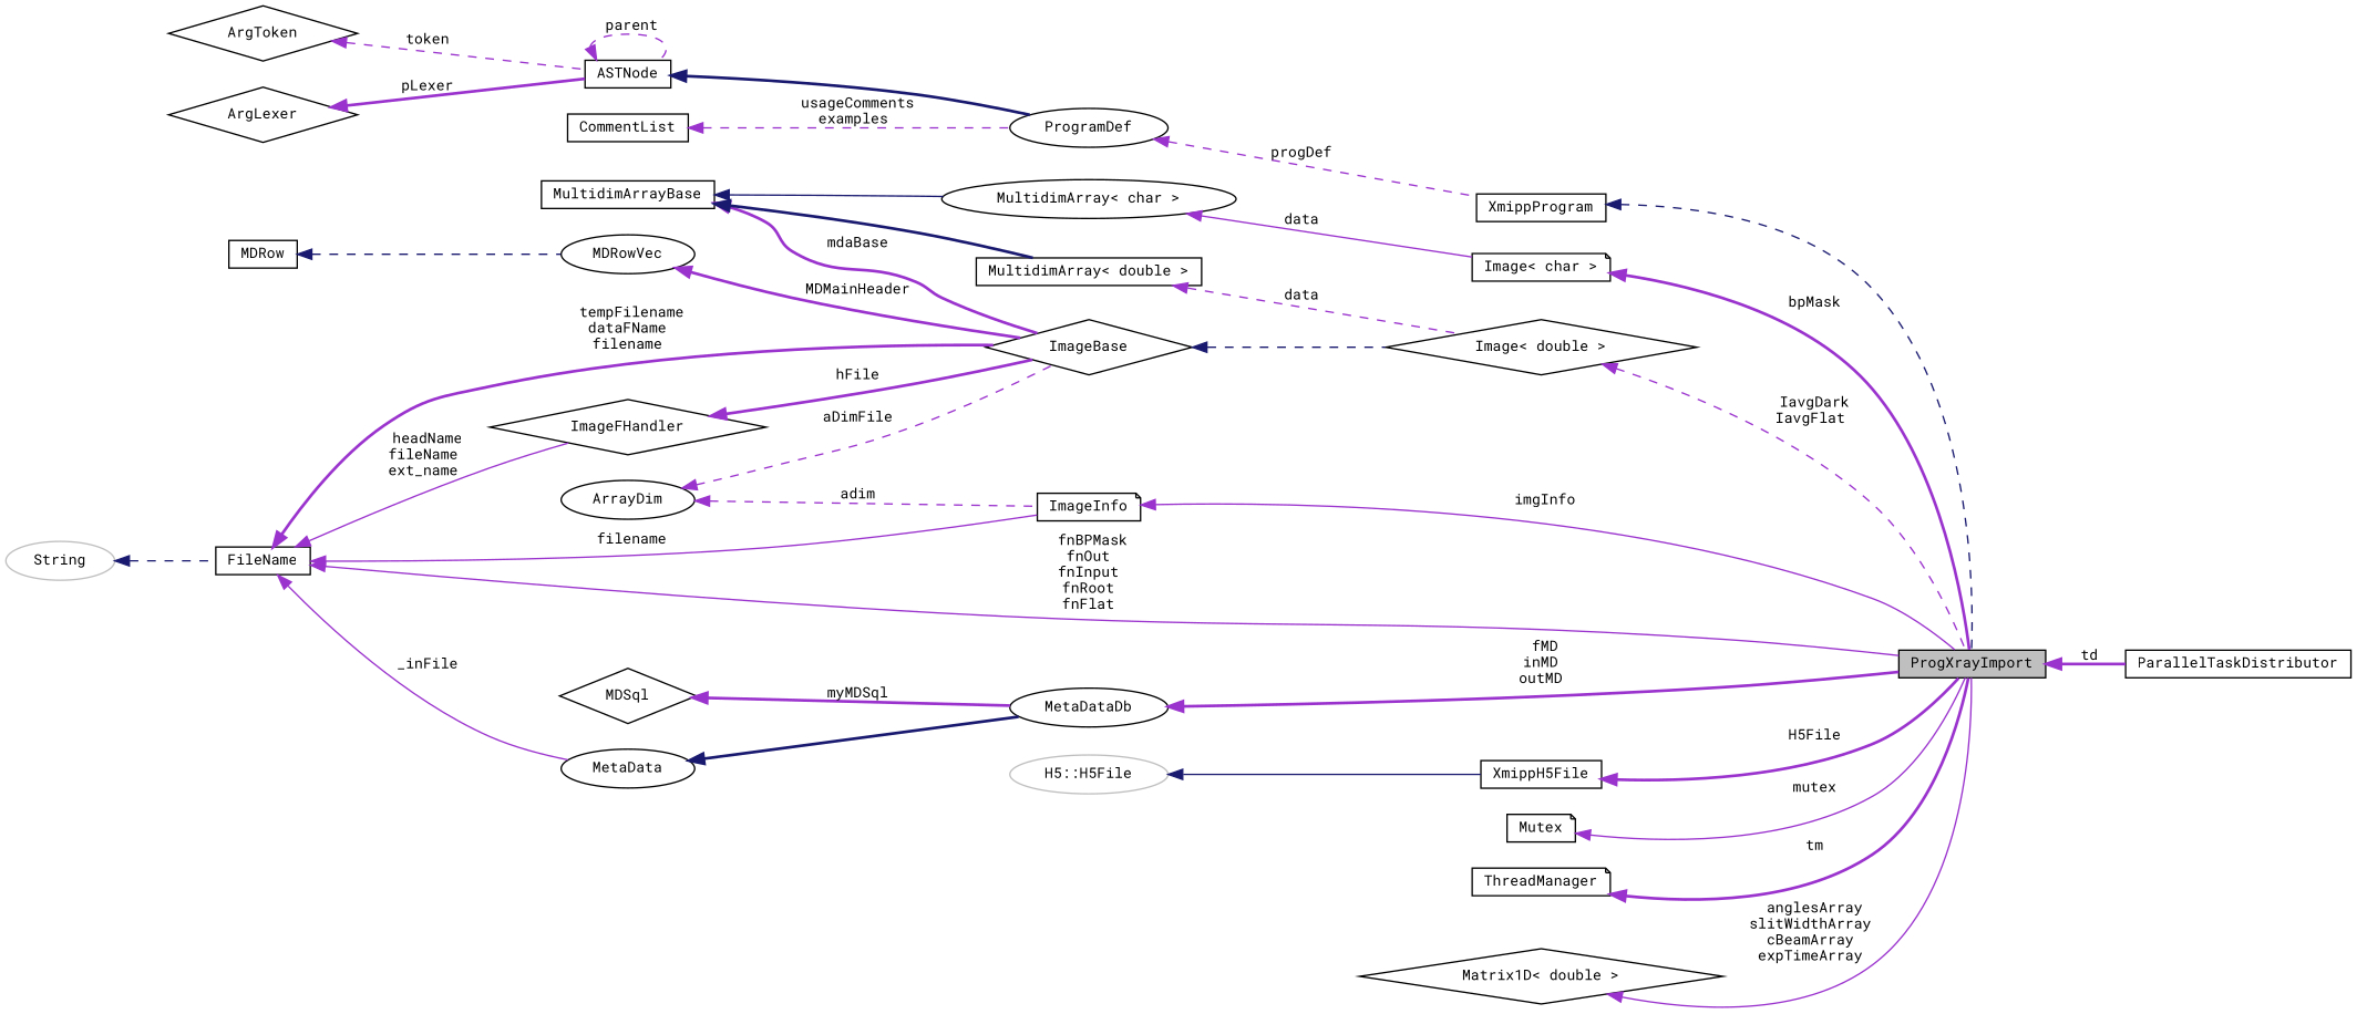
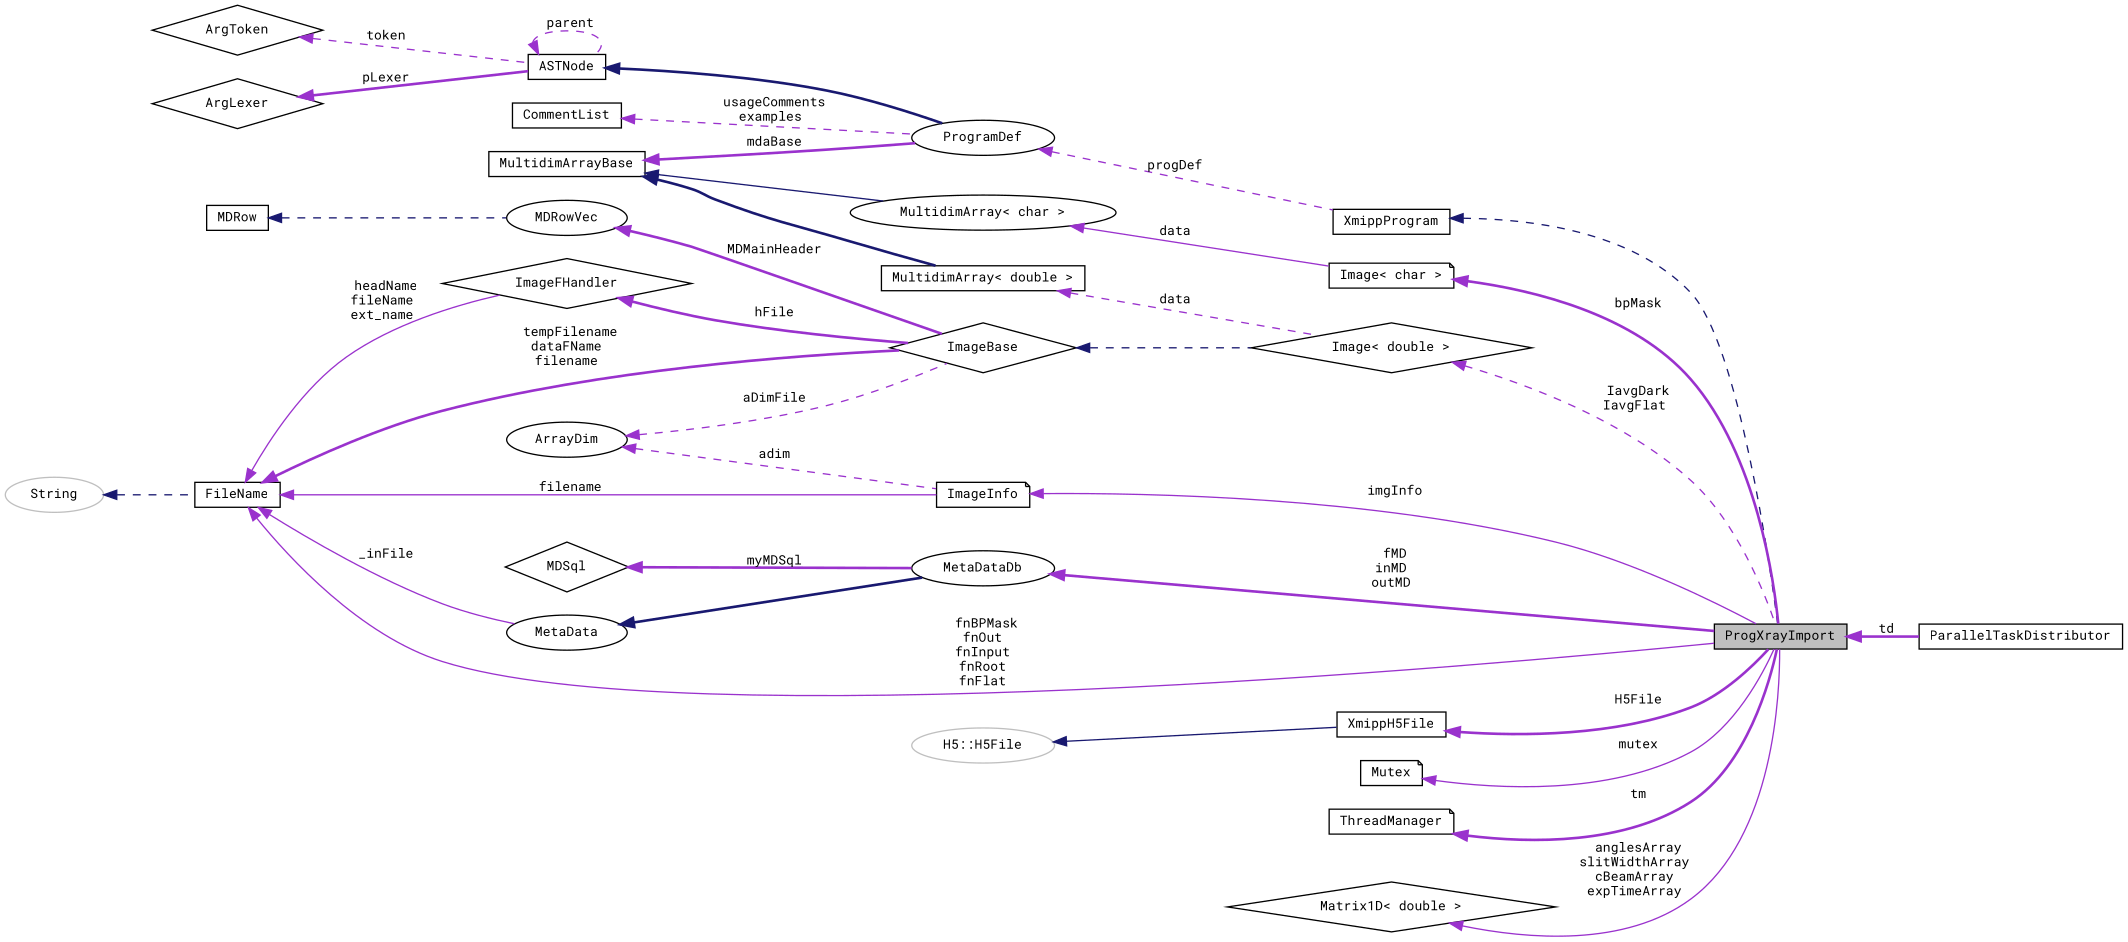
  digraph {
    fontname="Roboto Mono"
    rankdir=LR
    node [color=black fillcolor=white fontname="Roboto Mono" fontsize=10 shape=box style=filled]
    edge [color=darkorchid3 dir=back fontname="Roboto Mono" fontsize=10 labelfontname=Helvetica labelfontsize=10 style=bold]
    n1 [fillcolor=grey75 fontcolor=black height=0.2 label=ProgXrayImport width=0.4]
    n2 [height=0.2 label=ParallelTaskDistributor width=0.4]
    n3 [height=0.2 label=XmippProgram width=0.4]
    n4 [height=0.2 label=ProgramDef shape=ellipse width=0.4]
    n5 [height=0.2 label=ASTNode width=0.4]
    n6 [height=0.2 label=ArgToken shape=diamond width=0.4]
    n7 [height=0.2 label=ArgLexer shape=diamond width=0.4]
    n8 [height=0.2 label=CommentList width=0.4]
    n9 [height=0.2 label="Image\< char \>" shape=note width=0.4]
    n10 [height=0.2 label=ImageBase shape=diamond width=0.4]
    n11 [height=0.2 label="Image\< double \>" shape=diamond width=0.4]
    n12 [height=0.2 label=MultidimArrayBase width=0.4]
    n13 [height=0.2 label="MultidimArray\< char \>" shape=ellipse width=0.4]
    n14 [height=0.2 label="MultidimArray\< double \>" width=0.4]
    n15 [height=0.2 label=MDRowVec shape=ellipse width=0.4]
    n16 [height=0.2 label=MDRow width=0.4]
    n17 [height=0.2 label=ImageFHandler shape=diamond width=0.4]
    n18 [height=0.2 label=FileName width=0.4]
    n19 [height=0.2 label=MetaData shape=ellipse width=0.4]
    n20 [height=0.2 label=ImageInfo shape=note width=0.4]
    n21 [height=0.2 label=MetaDataDb shape=ellipse width=0.4]
    n22 [color=grey75 height=0.2 label=String shape=ellipse width=0.4]
    n23 [height=0.2 label=ArrayDim shape=ellipse width=0.4]
    n24 [height=0.2 label=XmippH5File width=0.4]
    n25 [color=grey75 height=0.2 label="H5::H5File" shape=ellipse width=0.4]
    n26 [height=0.2 label=Mutex shape=note width=0.4]
    n27 [height=0.2 label=ThreadManager shape=note width=0.4]
    n28 [height=0.2 label=MDSql shape=diamond width=0.4]
    n29 [height=0.2 label="Matrix1D\< double \>" shape=diamond width=0.4]
    n1 -> n2 [label=" td"]
    n3 -> n1 [color=midnightblue style=dashed]
    n4 -> n3 [label=" progDef" style=dashed]
    n5 -> n4 [color=midnightblue]
    n5 -> n5 [label=" parent" style=dashed]
    n6 -> n5 [label=" token" style=dashed]
    n7 -> n5 [label=" pLexer"]
    n8 -> n4 [label=" usageComments\nexamples" style=dashed]
    n9 -> n1 [label=" bpMask"]
    n10 -> n11 [color=midnightblue style=dashed]
    n11 -> n1 [label=" IavgDark\nIavgFlat" style=dashed]
-   n12 -> n10 [label=" mdaBase"]
+   n12 -> n4 [label=" mdaBase"]
    n12 -> n13 [color=midnightblue style=solid]
    n12 -> n14 [color=midnightblue]
    n13 -> n9 [label=" data" style=solid]
    n14 -> n11 [label=" data" style=dashed]
    n15 -> n10 [label=" MDMainHeader"]
    n16 -> n15 [color=midnightblue style=dashed]
    n17 -> n10 [label=" hFile"]
    n18 -> n1 [label=" fnBPMask\nfnOut\nfnInput\nfnRoot\nfnFlat" style=solid]
    n18 -> n10 [label=" tempFilename\ndataFName\nfilename"]
    n18 -> n17 [label=" headName\nfileName\next_name" style=solid]
    n18 -> n19 [label=" _inFile" style=solid]
    n18 -> n20 [label=" filename" style=solid]
    n19 -> n21 [color=midnightblue]
    n20 -> n1 [label=" imgInfo" style=solid]
    n21 -> n1 [label=" fMD\ninMD\noutMD"]
    n22 -> n18 [color=midnightblue style=dashed]
    n23 -> n10 [label=" aDimFile" style=dashed]
    n23 -> n20 [label=" adim" style=dashed]
    n24 -> n1 [label=" H5File"]
    n25 -> n24 [color=midnightblue style=solid]
    n26 -> n1 [label=" mutex" style=solid]
    n27 -> n1 [label=" tm"]
    n28 -> n21 [label=" myMDSql"]
    n29 -> n1 [label=" anglesArray\nslitWidthArray\ncBeamArray\nexpTimeArray" style=solid]
  }
